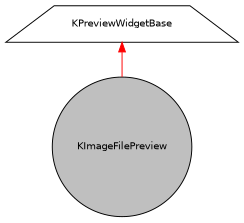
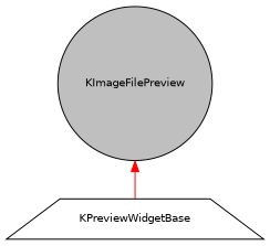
  digraph {
    node [color=black fontname=Helvetica fontsize=10 style=filled]
    n1 [fillcolor=grey75 fontcolor=black height=0.2 label=KImageFilePreview shape=circle width=0.4]
    n2 [fillcolor=white height=0.2 label=KPreviewWidgetBase shape=trapezium width=0.4]
-   n2 -> n1 [color=red dir=back fontname=Helvetica fontsize=10 labelfontname=Helvetica labelfontsize=10 style=solid]
+   n1 -> n2 [color=red dir=back fontname=Helvetica fontsize=10 labelfontname=Helvetica labelfontsize=10 style=solid]
  }
